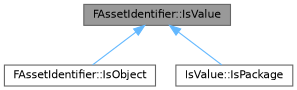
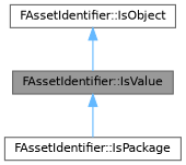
  digraph {
    rankdir=TB
    node [color=grey40 fillcolor=white fontname=Helvetica fontsize=10 shape=box style=filled]
    edge [color=steelblue1 dir=back fontname=Helvetica fontsize=10 labelfontname=Helvetica labelfontsize=10 style=solid]
    n1 [color=gray40 fillcolor=grey60 fontcolor=black height=0.2 label="FAssetIdentifier::IsValue" width=0.4]
    n2 [height=0.2 label="FAssetIdentifier::IsObject" width=0.4]
-   n3 [height=0.2 label="IsValue::IsPackage" width=0.4]
-   n1 -> n2
+   n3 [height=0.2 label="FAssetIdentifier::IsPackage" width=0.4]
+   n2 -> n1
    n1 -> n3
  }
